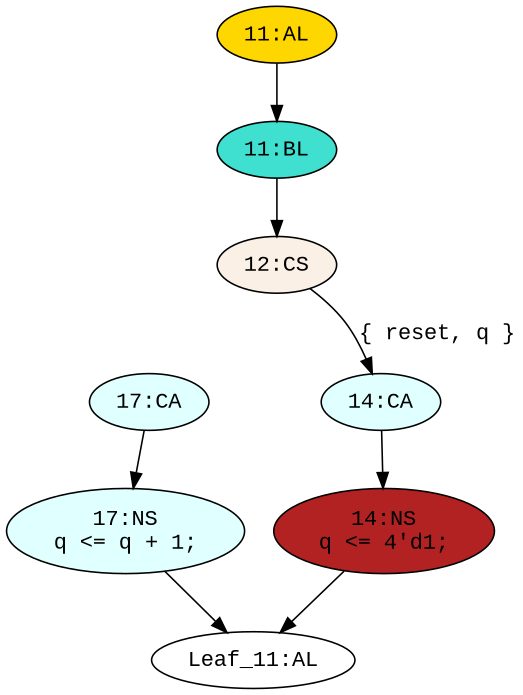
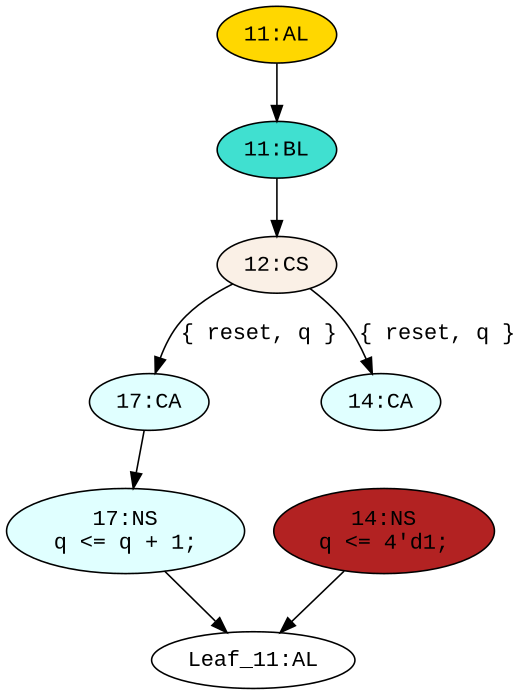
  strict digraph {
    fontname="Liberation Mono"
    node [fillcolor=lightcyan fontname="Liberation Mono" statements="[]" style=filled typ=Case]
    edge [cond="[]" fontname="Liberation Mono" lineno=None]
    n1 [ast="<pyverilog.vparser.ast.Case object at 0x7fc1d8af0f10>" label="17:CA"]
    n2 [ast="<pyverilog.vparser.ast.NonblockingSubstitution object at 0x7fc1d8ac5050>" label="17:NS\nq <= q + 1;" statements="[<pyverilog.vparser.ast.NonblockingSubstitution object at 0x7fc1d8ac5050>]" typ=NonblockingSubstitution]
    n3 [def_var="['q']" label="Leaf_11:AL" fillcolor="" statements="" style="" typ=""]
    n4 [ast="<pyverilog.vparser.ast.Block object at 0x7fc1d8ac5250>" fillcolor=turquoise label="11:BL" typ=Block]
    n5 [ast="<pyverilog.vparser.ast.CaseStatement object at 0x7fc1d8ac5290>" fillcolor=linen label="12:CS" typ=CaseStatement]
    n6 [ast="<pyverilog.vparser.ast.Case object at 0x7fc1d8ac5390>" label="14:CA"]
    n7 [ast="<pyverilog.vparser.ast.NonblockingSubstitution object at 0x7fc1d8ac5410>" fillcolor=firebrick label="14:NS\nq <= 4'd1;" statements="[<pyverilog.vparser.ast.NonblockingSubstitution object at 0x7fc1d8ac5410>]" typ=NonblockingSubstitution]
    n8 [ast="<pyverilog.vparser.ast.Always object at 0x7fc1d8ac55d0>" clk_sens=True fillcolor=gold label="11:AL" sens="['clk']" typ=Always use_var="['reset', 'q']"]
    n1 -> n2
    n2 -> n3
    n4 -> n5
+   n5 -> n1 [cond="['reset', 'q']" label="{ reset, q }" lineno=12]
    n5 -> n6 [cond="['reset', 'q']" label="{ reset, q }" lineno=12]
-   n6 -> n7
    n7 -> n3
    n8 -> n4
  }
